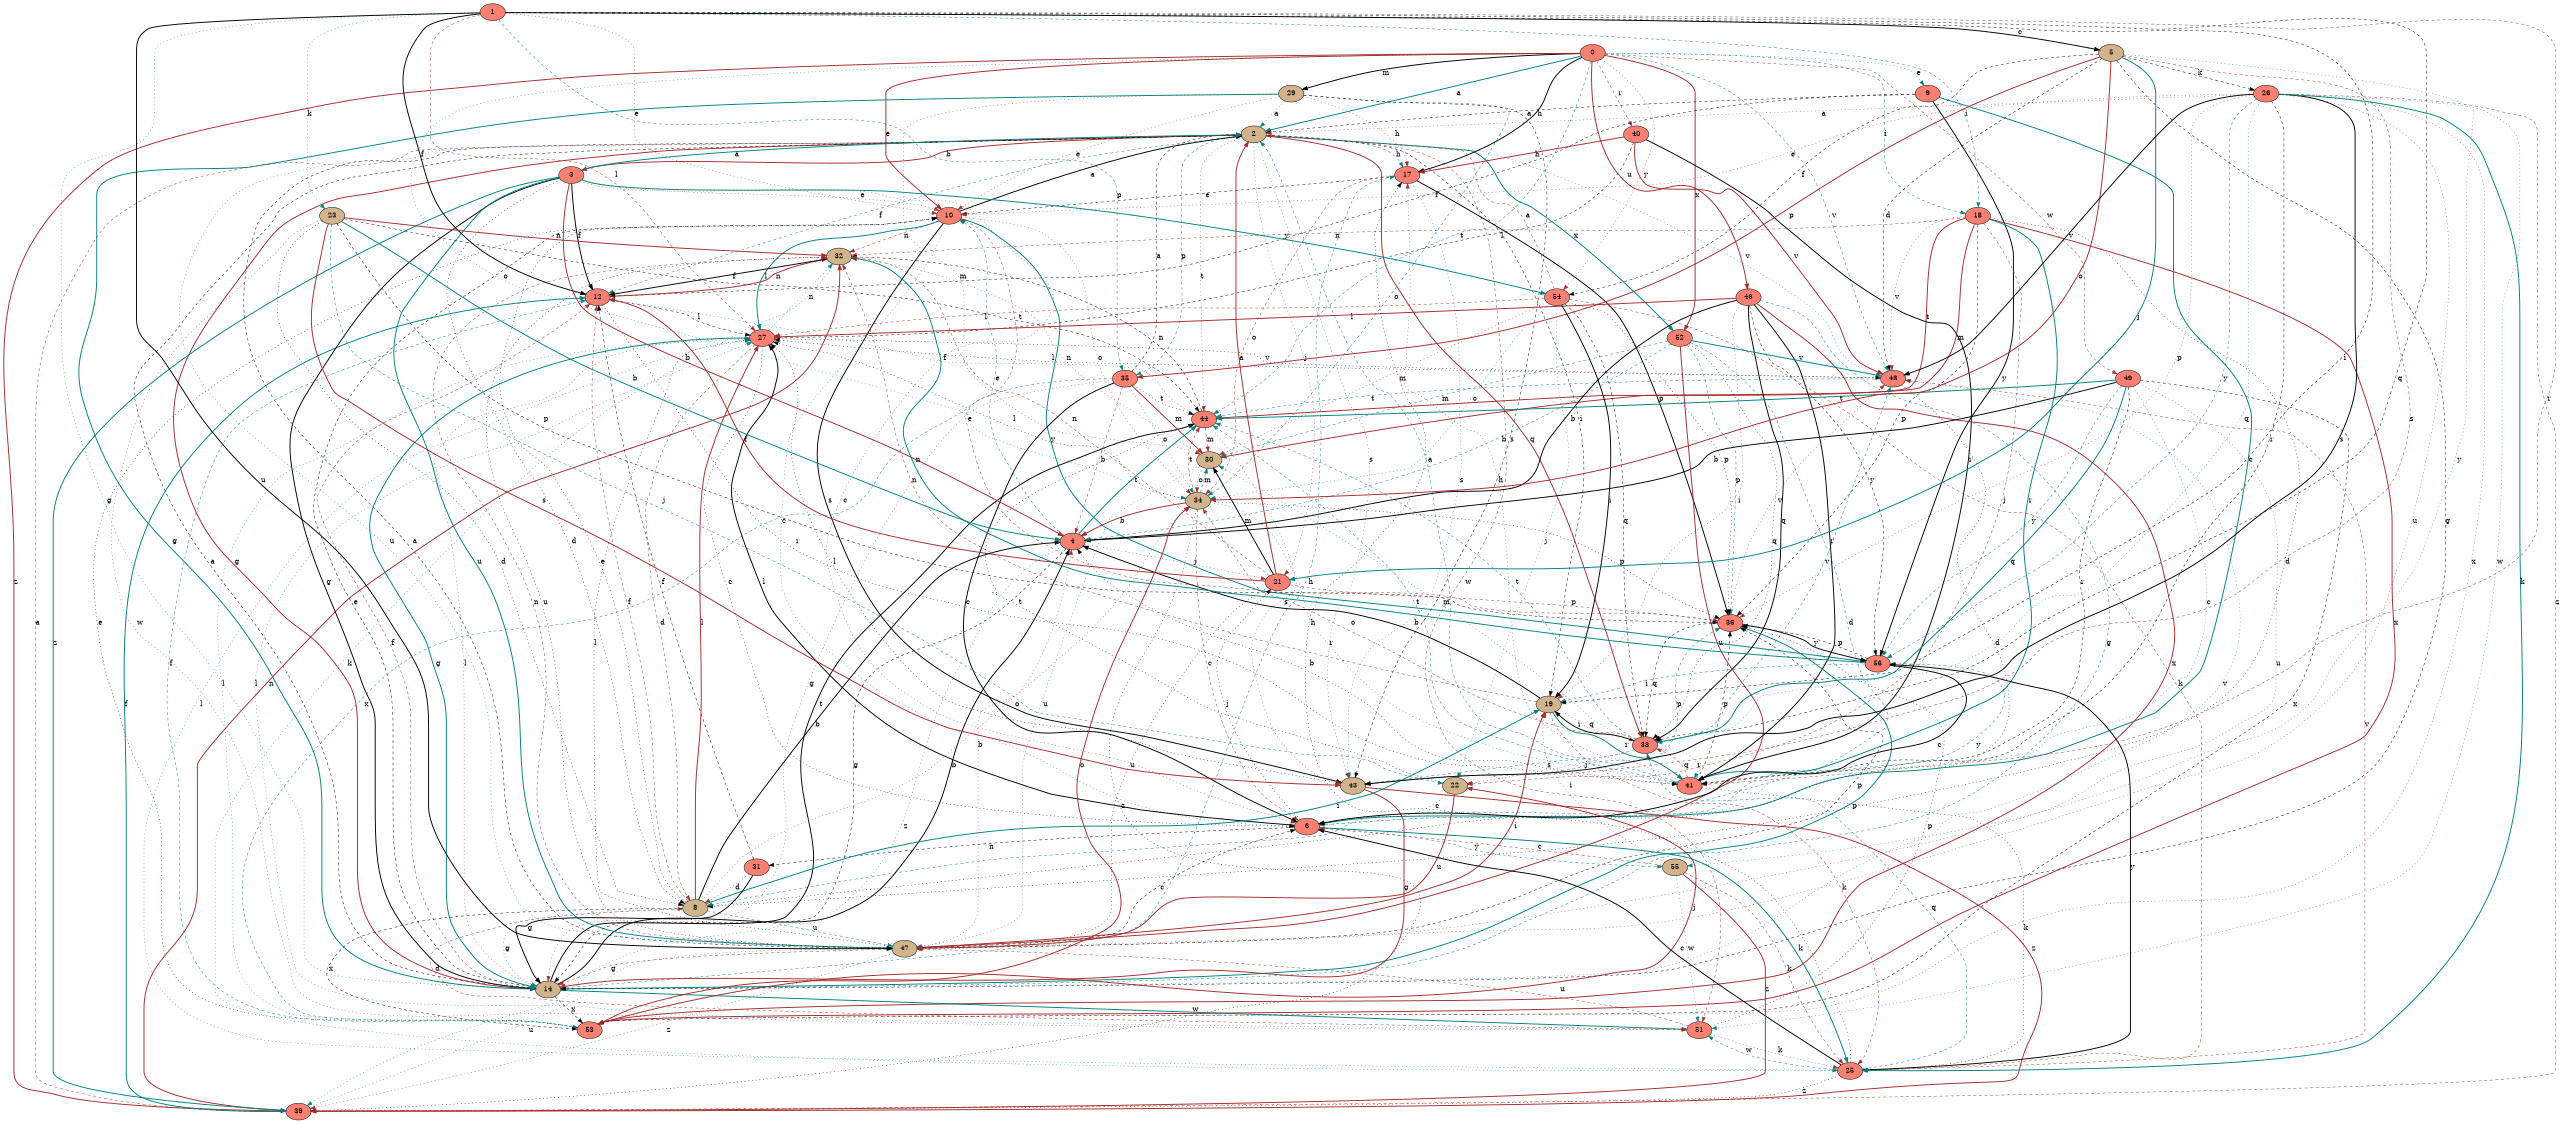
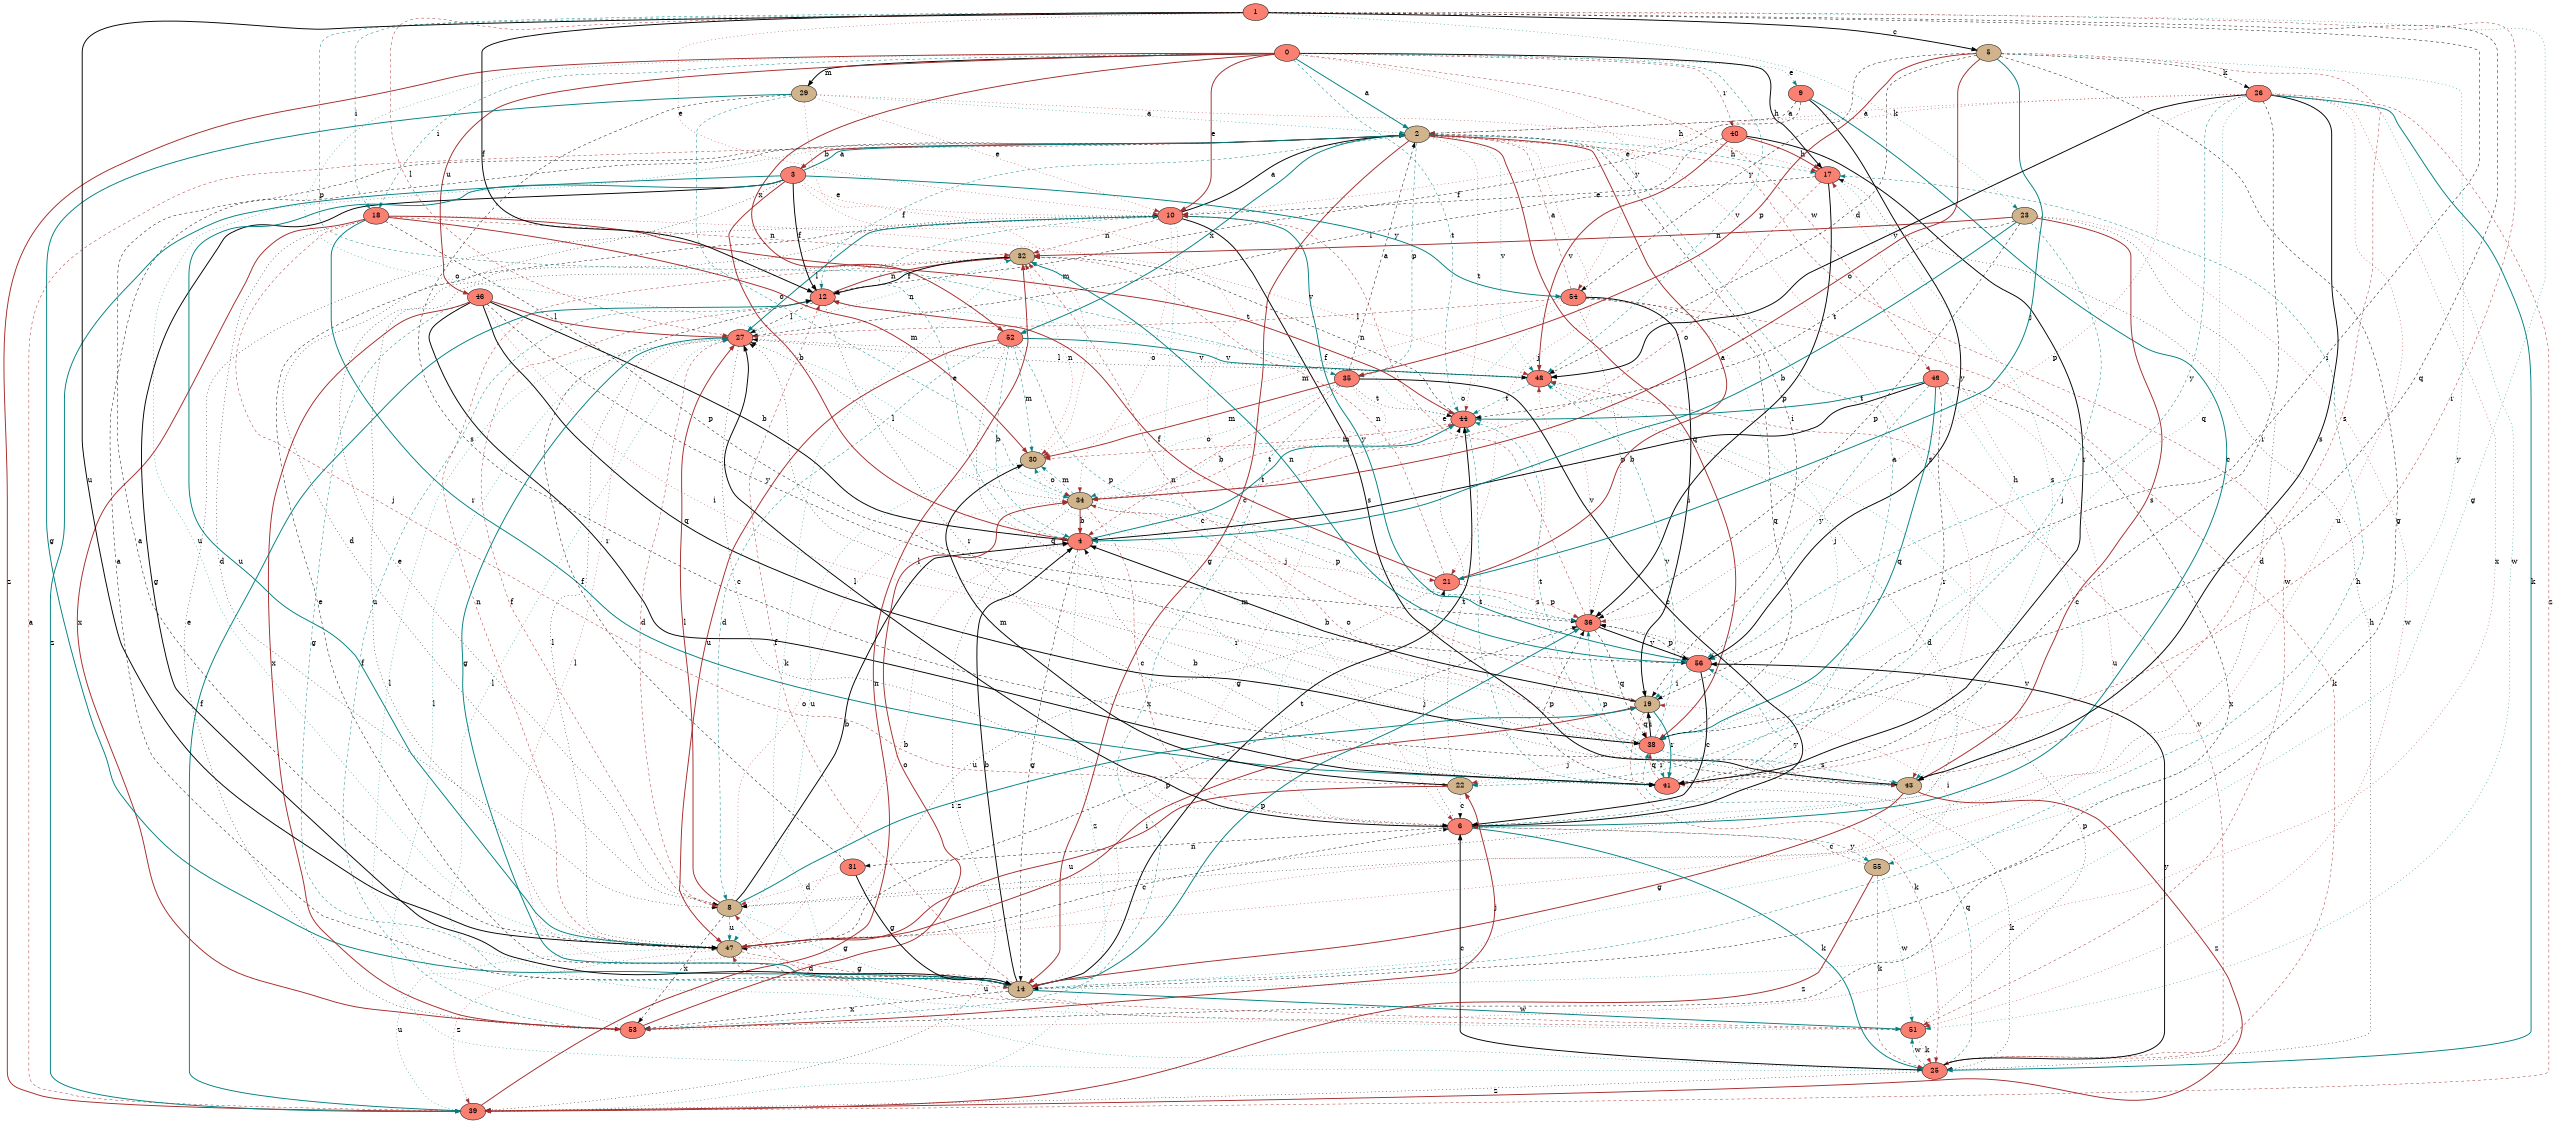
  strict digraph {
    fontname="DejaVu Serif"
    node [fillcolor=salmon fontname="DejaVu Serif" style=filled]
    edge [color=brown fontname="DejaVu Serif" style=dashed]
    2 [fillcolor=tan]
    0
    9
    10
    17
    18
    29 [fillcolor=tan]
    34 [fillcolor=tan]
    40
    44
    46
    48
    49
    52
    54
    n16 [label=39]
    12
    14 [fillcolor=tan]
    19 [fillcolor=tan]
    35
    38
    47 [fillcolor=tan]
    3
    21
    43 [fillcolor=tan]
    51
    6
    56
    27
    32 [fillcolor=tan]
    36
    41
    8 [fillcolor=tan]
    53
    22 [fillcolor=tan]
    30 [fillcolor=tan]
    4
    25
    1
    5 [fillcolor=tan]
    23 [fillcolor=tan]
    n42 [label=26]
    55 [fillcolor=tan]
    31
    2 -> 17 [color=teal label=h]
    2 -> 44 [label=t style=dotted]
    2 -> 48 [color=teal label=v style=dotted]
    2 -> 52 [color=teal label=x style=bold]
    2 -> 12 [color=teal label=f]
    2 -> 14 [label=g style=bold]
    2 -> 19 [color=black label=i]
    2 -> 35 [color=teal label=p]
    2 -> 38 [label=q style=bold]
    2 -> 47 [color=teal label=u style=dotted]
    2 -> 3 [label=b style=bold]
    2 -> 21 [label=j style=dotted]
    2 -> 43 [label=s style=dotted]
    2 -> 51 [label=w]
    0 -> 2 [color=teal label=a style=bold]
    0 -> 9 [color=teal label=e style=dotted]
    0 -> 10 [label=e style=bold]
    0 -> 17 [color=black label=h style=bold]
    0 -> 18 [color=teal label=i]
    0 -> 29 [color=black label=m style=bold]
    0 -> 34 [color=teal label=o style=dotted]
    0 -> 40 [label=r]
    0 -> 44 [color=teal label=t]
    0 -> 46 [label=u style=bold]
    0 -> 48 [color=teal label=v]
    0 -> 49 [label=w]
    0 -> 52 [label=x style=bold]
    0 -> 54 [label=y style=dotted]
    0 -> n16 [label=z style=bold]
    9 -> 2 [color=black label=a]
    9 -> 12 [color=black label=f]
    9 -> 6 [color=teal label=c style=bold]
    9 -> 56 [color=black label=y style=bold]
    10 -> 2 [color=black label=a style=bold]
    10 -> 34 [label=o style=dotted]
    10 -> 43 [color=black label=s style=bold]
    10 -> 6 [color=teal label=c style=dotted]
    10 -> 56 [color=teal label=y style=bold]
    10 -> 27 [color=teal label=l style=bold]
    10 -> 32 [label=n]
    17 -> 10 [color=black label=e]
    17 -> 34 [label=o]
    17 -> 43 [color=teal label=s style=dotted]
    17 -> 36 [color=black label=p style=bold]
    18 -> 44 [label=t style=bold]
    18 -> 48 [label=v style=dotted]
    18 -> 32 [label=n]
    18 -> 36 [color=black label=p]
    18 -> 41 [color=teal label=r style=bold]
    18 -> 8 [color=black label=d style=dotted]
    18 -> 53 [label=x style=bold]
    18 -> 22 [label=j]
    18 -> 30 [label=m style=bold]
    29 -> 2 [color=teal label=a style=dotted]
    29 -> 10 [label=e style=dotted]
    29 -> 17 [label=h style=dotted]
    29 -> 34 [color=teal label=o]
    29 -> 14 [color=teal label=g style=bold]
    29 -> 43 [color=black label=s]
    29 -> 30 [label=m style=dotted]
    34 -> 44 [label=t]
    34 -> n16 [color=black label=z style=dotted]
    34 -> 6 [label=c]
    34 -> 27 [color=black label=l style=dotted]
    34 -> 36 [color=black label=p style=dotted]
    34 -> 41 [color=teal label=r style=dotted]
    34 -> 30 [color=teal label=m]
    34 -> 4 [label=b style=bold]
    40 -> 17 [label=h style=bold]
    40 -> 48 [label=v style=bold]
    40 -> 27 [color=black label=l]
    40 -> 41 [color=black label=r style=bold]
    44 -> 12 [color=teal label=f style=dotted]
    44 -> 43 [label=s style=dotted]
    44 -> 32 [color=black label=n]
    44 -> 30 [label=m]
    46 -> 14 [color=teal label=g]
    46 -> 19 [label=i style=dotted]
    46 -> 38 [color=black label=q style=bold]
    46 -> 56 [color=black label=y]
    46 -> 27 [label=l style=bold]
    46 -> 41 [color=black label=r style=bold]
    46 -> 53 [label=x style=bold]
    46 -> 4 [color=black label=b style=bold]
    48 -> 44 [color=teal label=t]
    48 -> 27 [color=black label=l style=dotted]
    48 -> 8 [color=black label=d style=dotted]
    49 -> 44 [color=teal label=t style=bold]
    49 -> 38 [color=teal label=q style=bold]
    49 -> 47 [label=u style=dotted]
    49 -> 6 [color=teal label=c style=dotted]
    49 -> 56 [color=teal label=y]
    49 -> 41 [color=black label=r]
    49 -> 53 [color=black label=x]
    49 -> 4 [color=black label=b style=bold]
    52 -> 48 [color=teal label=v style=bold]
    52 -> 38 [color=black label=q style=dotted]
    52 -> 47 [label=u style=bold]
    52 -> 36 [color=teal label=p]
    52 -> 8 [color=teal label=d]
    52 -> 30 [color=teal label=m]
    52 -> 4 [color=teal label=b]
    54 -> 2 [label=a]
    54 -> 34 [color=teal label=o style=dotted]
    54 -> 19 [color=black label=i style=bold]
    54 -> 38 [color=black label=q]
    54 -> 27 [label=l]
    54 -> 36 [color=black label=p style=dotted]
    54 -> 22 [color=teal label=j style=dotted]
    54 -> 30 [label=m style=dotted]
    54 -> 25 [label=k]
    n16 -> 2 [label=a]
    n16 -> 12 [color=teal label=f style=bold]
    n16 -> 47 [color=teal label=u style=dotted]
    n16 -> 32 [label=n style=bold]
    12 -> 27 [color=black label=l]
    12 -> 32 [label=n style=bold]
    12 -> 41 [color=black label=r style=dotted]
    14 -> 2 [color=black label=a]
-   14 -> 10 [color=black label=e]
+   10 -> 14 [color=black label=e]
    14 -> 17 [color=teal label=h]
    14 -> 44 [color=black label=t style=bold]
    14 -> 48 [color=teal label=v style=dotted]
    14 -> 12 [label=f]
    14 -> 51 [color=teal label=w style=bold]
    14 -> 27 [label=l style=dotted]
    14 -> 36 [color=teal label=p style=bold]
    14 -> 53 [color=black label=x]
    14 -> 4 [color=black label=b style=bold]
    19 -> 38 [label=q style=dotted]
    19 -> 32 [label=n]
    19 -> 41 [color=teal label=r style=bold]
    19 -> 4 [color=black label=b style=bold]
    19 -> 25 [label=k]
    35 -> 2 [color=black label=a]
    35 -> 34 [color=teal label=o style=dotted]
    35 -> 44 [color=black label=t style=dotted]
    35 -> 14 [label=g style=dotted]
    35 -> 6 [color=black label=c style=bold]
    35 -> 53 [color=teal label=x]
    35 -> 30 [label=m style=bold]
    35 -> 4 [label=b]
    38 -> 34 [label=o]
    38 -> 44 [color=teal label=t]
    38 -> 48 [color=teal label=v]
    38 -> 19 [color=black label=i style=bold]
    38 -> 43 [color=teal label=s]
    38 -> 41 [color=teal label=r style=dotted]
    38 -> 22 [label=j style=dotted]
    38 -> 30 [color=teal label=m style=dotted]
    47 -> 2 [color=black label=a]
    47 -> n16 [label=z style=dotted]
    47 -> 14 [label=g]
    47 -> 19 [label=i style=bold]
    47 -> 6 [color=black label=c]
    47 -> 27 [color=black label=l style=dotted]
    47 -> 32 [label=n]
    47 -> 36 [color=black label=p]
    47 -> 4 [label=b style=dotted]
    3 -> 2 [color=teal label=a style=bold]
    3 -> 10 [label=e style=dotted]
    3 -> 54 [color=teal label=y style=bold]
    3 -> n16 [color=teal label=z style=bold]
    3 -> 12 [color=black label=f style=bold]
    3 -> 14 [color=black label=g style=bold]
    3 -> 47 [color=teal label=u style=bold]
    3 -> 6 [label=c style=dotted]
    3 -> 8 [color=black label=d style=dotted]
    3 -> 4 [label=b style=bold]
    21 -> 2 [label=a style=bold]
    21 -> 12 [label=f style=bold]
    21 -> 47 [color=black label=u style=dotted]
    21 -> 32 [label=n]
    21 -> 36 [label=p]
    43 -> n16 [label=z style=bold]
    43 -> 14 [label=g style=bold]
    43 -> 27 [color=black label=l style=dotted]
    43 -> 36 [color=teal label=p]
    51 -> 47 [label=u]
    51 -> 27 [color=teal label=l style=dotted]
    51 -> 36 [color=black label=p style=dotted]
    51 -> 8 [label=d]
    51 -> 25 [label=k style=dotted]
    6 -> 21 [color=black label=j style=dotted]
    6 -> 56 [color=teal label=y]
    6 -> 27 [color=black label=l style=bold]
    6 -> 25 [color=teal label=k style=bold]
    6 -> 55 [color=teal label=y]
    6 -> 31 [color=black label=n]
    56 -> 19 [color=teal label=i]
    56 -> 6 [color=black label=c style=bold]
    56 -> 32 [color=teal label=n style=bold]
    56 -> 36 [color=black label=p]
    27 -> 48 [color=black label=v style=dotted]
    27 -> 14 [color=teal label=g style=bold]
    27 -> 6 [color=black label=c style=dotted]
    27 -> 32 [color=teal label=n style=dotted]
    27 -> 8 [label=d]
    32 -> 12 [color=black label=f style=bold]
    32 -> 47 [color=black label=u style=dotted]
    32 -> 25 [color=teal label=k style=dotted]
    36 -> 10 [label=e]
    36 -> 48 [label=v style=dotted]
    36 -> 38 [color=black label=q]
    36 -> 56 [color=black label=y style=bold]
    41 -> 2 [color=teal label=a]
    41 -> 17 [label=h style=dotted]
    41 -> 44 [color=teal label=t]
    41 -> 38 [label=q]
    41 -> 36 [color=black label=p]
    41 -> 4 [color=black label=b style=dotted]
    41 -> 25 [color=black label=k style=dotted]
    8 -> 10 [color=black label=e style=dotted]
    8 -> 34 [label=o style=dotted]
    8 -> 12 [label=f]
    8 -> 14 [color=teal label=g style=dotted]
    8 -> 19 [color=teal label=i style=bold]
    8 -> 47 [color=teal label=u]
    8 -> 27 [label=l style=bold]
    8 -> 53 [color=black label=x]
    8 -> 4 [color=black label=b style=bold]
    53 -> 10 [color=black label=e style=dotted]
    53 -> 34 [label=o style=bold]
    53 -> 12 [color=teal label=f]
    53 -> 27 [color=teal label=l style=dotted]
    53 -> 22 [label=j style=bold]
    22 -> 44 [color=black label=t style=dotted]
    22 -> 47 [label=u style=bold]
    22 -> 6 [color=black label=c style=dotted]
-   21 -> 30 [color=black label=m style=bold]
+   22 -> 30 [color=black label=m style=bold]
    30 -> 34 [label=o style=dotted]
    30 -> 47 [color=teal label=u style=dotted]
    30 -> 32 [label=n style=dotted]
    4 -> 10 [color=teal label=e]
    4 -> 44 [color=teal label=t style=bold]
    4 -> n16 [color=teal label=z style=dotted]
    4 -> 14 [color=black label=g]
    4 -> 21 [label=j style=dotted]
    25 -> 17 [color=black label=h style=dotted]
    25 -> 48 [label=v]
    25 -> n16 [color=black label=z style=dotted]
    25 -> 38 [color=teal label=q]
    25 -> 51 [color=teal label=w]
    25 -> 6 [color=black label=c style=bold]
    25 -> 56 [color=black label=y style=bold]
    25 -> 27 [color=teal label=l style=dotted]
    1 -> 10 [label=e style=dotted]
    1 -> 18 [color=teal label=i]
    1 -> 12 [color=black label=f style=bold]
    1 -> 14 [color=teal label=g style=dotted]
    1 -> 19 [color=black label=i]
    1 -> 35 [color=teal label=p]
    1 -> 38 [color=black label=q]
    1 -> 47 [color=black label=u style=bold]
    1 -> 27 [label=l]
    1 -> 41 [label=r]
    1 -> 5 [color=black label=c style=bold]
    1 -> 23 [color=teal label=k style=dotted]
    5 -> 34 [label=o style=bold]
    5 -> 48 [color=black label=d]
-   5 -> 54 [color=black label=f]
+   5 -> 54 [color=black label=y]
    5 -> 14 [color=black label=g]
    5 -> 35 [label=p style=bold]
    5 -> 21 [color=teal label=j style=bold]
    5 -> 43 [label=s]
    5 -> n42 [color=black label=k]
    5 -> 55 [color=teal label=y style=dotted]
    23 -> 44 [color=black label=t]
    23 -> 43 [label=s style=bold]
    23 -> 51 [label=w style=dotted]
    23 -> 32 [label=n style=bold]
    23 -> 36 [color=black label=p]
    23 -> 8 [color=black label=d style=dotted]
    23 -> 22 [color=teal label=j]
    23 -> 4 [color=teal label=b style=bold]
    n42 -> 2 [label=a style=dotted]
    n42 -> 10 [label=e style=dotted]
    n42 -> 48 [color=black label=v style=bold]
    n42 -> n16 [label=z]
    n42 -> 38 [color=teal label=q style=dotted]
    n42 -> 47 [label=u style=dotted]
    n42 -> 43 [color=black label=s style=bold]
    n42 -> 51 [color=teal label=w style=dotted]
    n42 -> 56 [color=teal label=y]
    n42 -> 36 [label=p style=dotted]
    n42 -> 41 [color=black label=r]
    n42 -> 53 [label=x style=dotted]
    n42 -> 25 [color=teal label=k style=bold]
    55 -> n16 [label=z style=bold]
    55 -> 19 [label=i style=dotted]
    55 -> 51 [color=teal label=w style=dotted]
    55 -> 6 [label=c]
    55 -> 25 [label=k]
    31 -> 12 [color=black label=f]
    31 -> 14 [color=black label=g style=bold]
    31 -> 8 [label=d style=dotted]
  }
